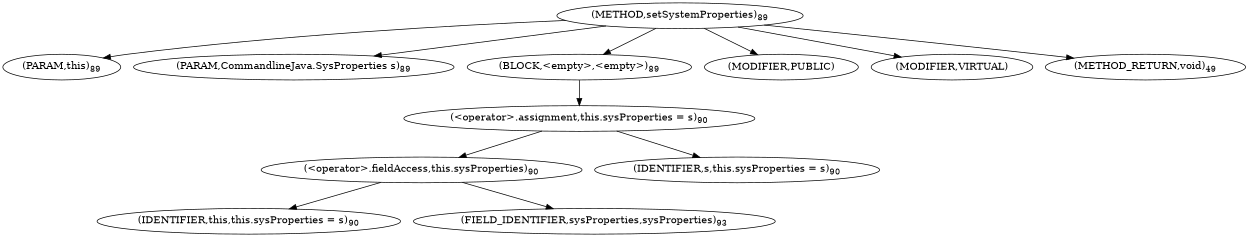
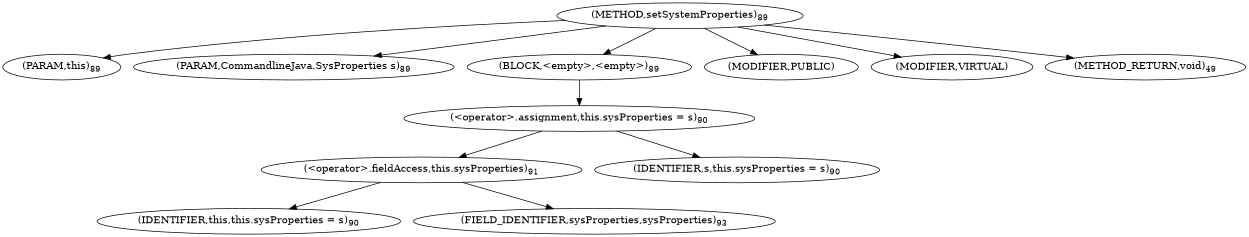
  digraph {
    n1 [label=<(METHOD,setSystemProperties)<SUB>89</SUB>>]
    n2 [label=<(PARAM,this)<SUB>89</SUB>>]
    n3 [label=<(PARAM,CommandlineJava.SysProperties s)<SUB>89</SUB>>]
    n4 [label=<(BLOCK,&lt;empty&gt;,&lt;empty&gt;)<SUB>89</SUB>>]
    n5 [label=<(MODIFIER,PUBLIC)>]
    n6 [label=<(MODIFIER,VIRTUAL)>]
    n7 [label=<(METHOD_RETURN,void)<SUB>49</SUB>>]
    n8 [label=<(&lt;operator&gt;.assignment,this.sysProperties = s)<SUB>90</SUB>>]
-   n9 [label=<(&lt;operator&gt;.fieldAccess,this.sysProperties)<SUB>90</SUB>>]
+   n9 [label=<(&lt;operator&gt;.fieldAccess,this.sysProperties)<SUB>91</SUB>>]
    n10 [label=<(IDENTIFIER,s,this.sysProperties = s)<SUB>90</SUB>>]
    n11 [label=<(IDENTIFIER,this,this.sysProperties = s)<SUB>90</SUB>>]
    n12 [label=<(FIELD_IDENTIFIER,sysProperties,sysProperties)<SUB>93</SUB>>]
    n1 -> n2
    n1 -> n3
    n1 -> n4
    n1 -> n5
    n1 -> n6
    n1 -> n7
    n4 -> n8
    n8 -> n9
    n8 -> n10
    n9 -> n11
    n9 -> n12
  }
